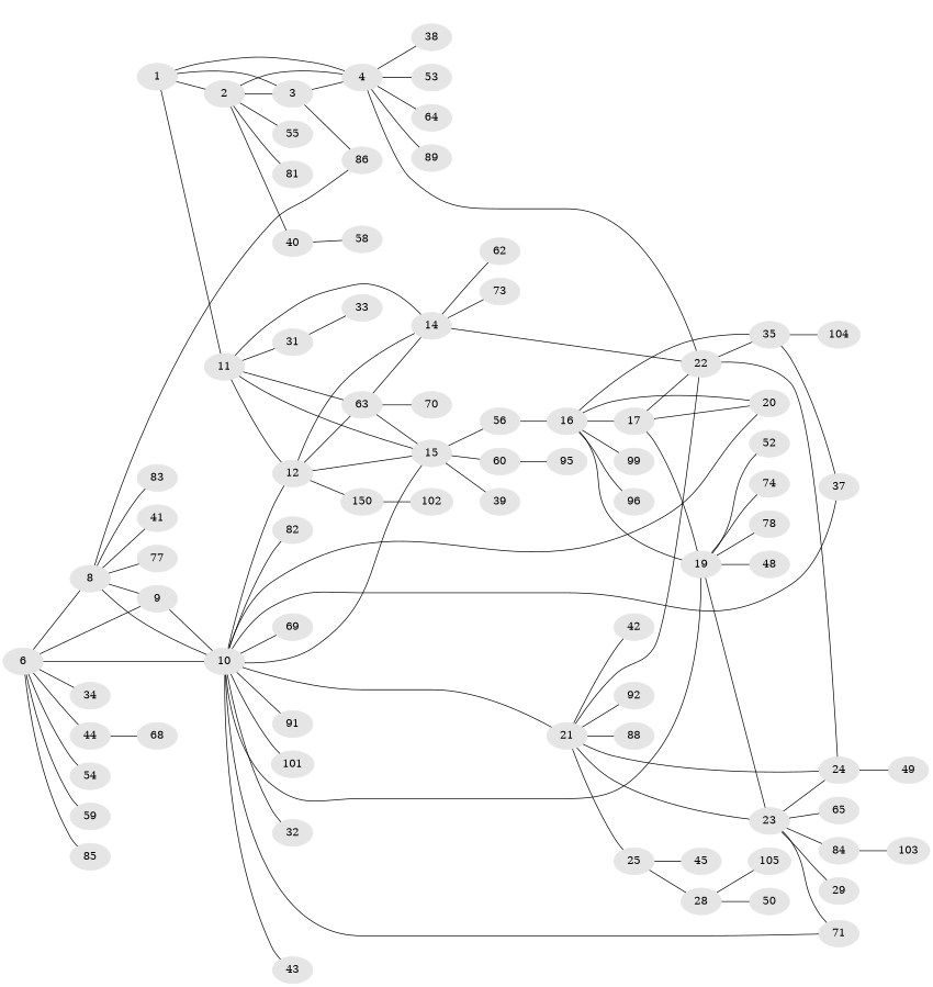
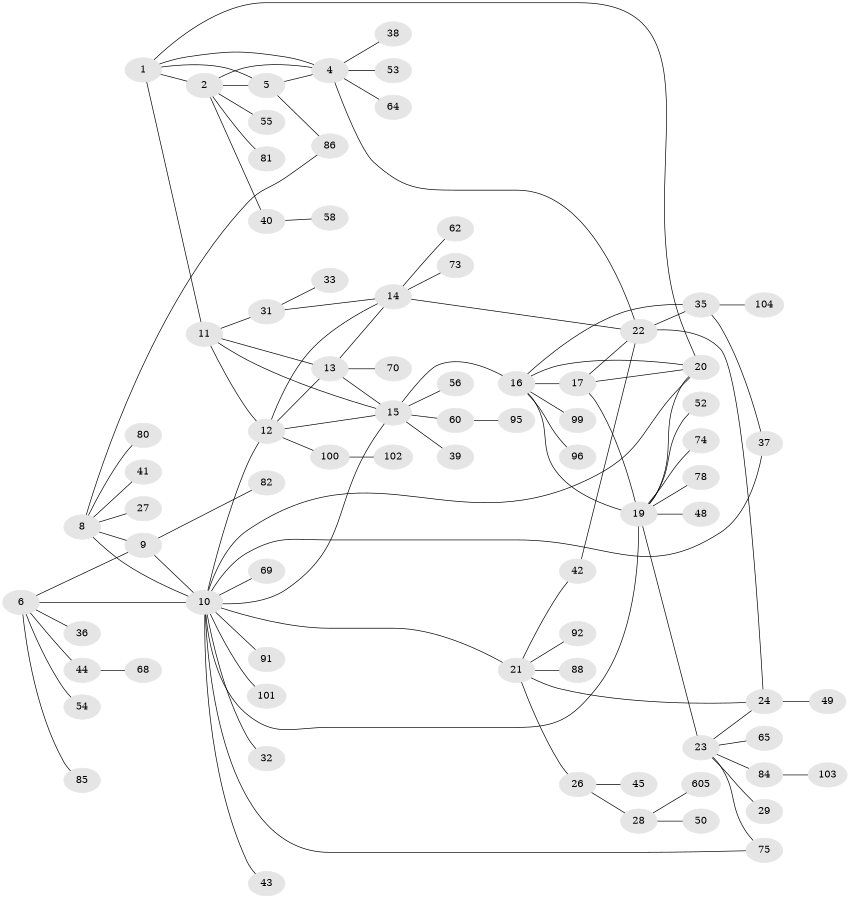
  graph {
    rankdir=LR
    node [color=gray90 style=filled]
    1 [super="+61"]
    2 [super="+5"]
-   3
+   3 [label=5]
    4 [super="+51"]
    11
    20
    40 [super="+47"]
    55
    81
    86
    22 [super="+98"]
    38
    53 [super="+97"]
    64
-   89
    12 [super="+106"]
    15 [super="+67"]
-   13 [super="+72" label=63]
+   13 [super="+72"]
    14 [super="+66"]
    31
    58
    8 [super="+46"]
    9 [super="+36"]
    10 [super="+30"]
    41
-   77
-   83 [super="+90"]
+   77 [label=27]
+   83 [super="+90" label=80]
    35 [super="+93"]
    24 [super="+75"]
    6 [super="+7"]
-   34
+   34 [label=36]
    44
    54
-   59
    85
    19 [super="+63"]
    21 [super="+25"]
    32
    37
    43
    69
-   71
+   71 [label=75]
    82
    91
    101
    68
-   100 [label=150]
+   100
    16 [super="+18"]
    39
    56
    60 [super="+80"]
    23 [super="+79"]
    48
    52
    74
    78
-   26 [super="+87" label=25]
+   26 [super="+87"]
    42
    88
    92
    70
    62 [super="+94"]
    73
    33
    102
    17 [super="+27"]
    96
    99
    95
    104
    29
    65
    84
    49
    28 [super="+76"]
    45
    103
    50
-   105
+   105 [label=605]
    1 -- 2 [weight=2]
    1 -- 3
    1 -- 4
    1 -- 11
+   1 -- 20
    2 -- 3 [weight=2]
    2 -- 4 [weight=2]
    2 -- 40
    2 -- 55
    2 -- 81
    3 -- 4
    3 -- 86
    4 -- 22
    4 -- 38
    4 -- 53
    4 -- 64
-   4 -- 89
    11 -- 12
    11 -- 15
    11 -- 13
-   11 -- 14
+   31 -- 14
    11 -- 31
    40 -- 58
    22 -- 35
    22 -- 24
    12 -- 15
    12 -- 13
    12 -- 14
    12 -- 100
-   56 -- 16
+   15 -- 16
    15 -- 39
    15 -- 56
    15 -- 60
    13 -- 15
    13 -- 14
    13 -- 70
    14 -- 22
    14 -- 62
    14 -- 73
    31 -- 33
    8 -- 86
    8 -- 9
    8 -- 10
    8 -- 41
    8 -- 77
    8 -- 83
    9 -- 10
    10 -- 20
    10 -- 12
    10 -- 15
    10 -- 19
    10 -- 21
    10 -- 32
    10 -- 37
    10 -- 43
    10 -- 69
    10 -- 71
-   10 -- 82
+   9 -- 82
    10 -- 91
    10 -- 101
    35 -- 37
    35 -- 104
    24 -- 49
-   6 -- 8 [weight=2]
    6 -- 9 [weight=2]
    6 -- 10 [weight=2]
    6 -- 34
    6 -- 44
    6 -- 54
-   6 -- 59
    6 -- 85
    44 -- 68
+   19 -- 20
    19 -- 23
    19 -- 48
    19 -- 52
    19 -- 74
    19 -- 78
-   21 -- 22 [weight=2]
+   42 -- 22 [weight=2]
    21 -- 24 [weight=2]
-   21 -- 23 [weight=2]
    21 -- 26
    21 -- 42
    21 -- 88
    21 -- 92
    100 -- 102
    16 -- 20 [weight=2]
    16 -- 35
    16 -- 19 [weight=2]
    16 -- 17 [weight=2]
    16 -- 96
    16 -- 99
    60 -- 95
    23 -- 24
    23 -- 71
    23 -- 29
    23 -- 65
    23 -- 84
    26 -- 28
    26 -- 45
    17 -- 20
    17 -- 22
    17 -- 19
    84 -- 103
    28 -- 50
    28 -- 105
  }
